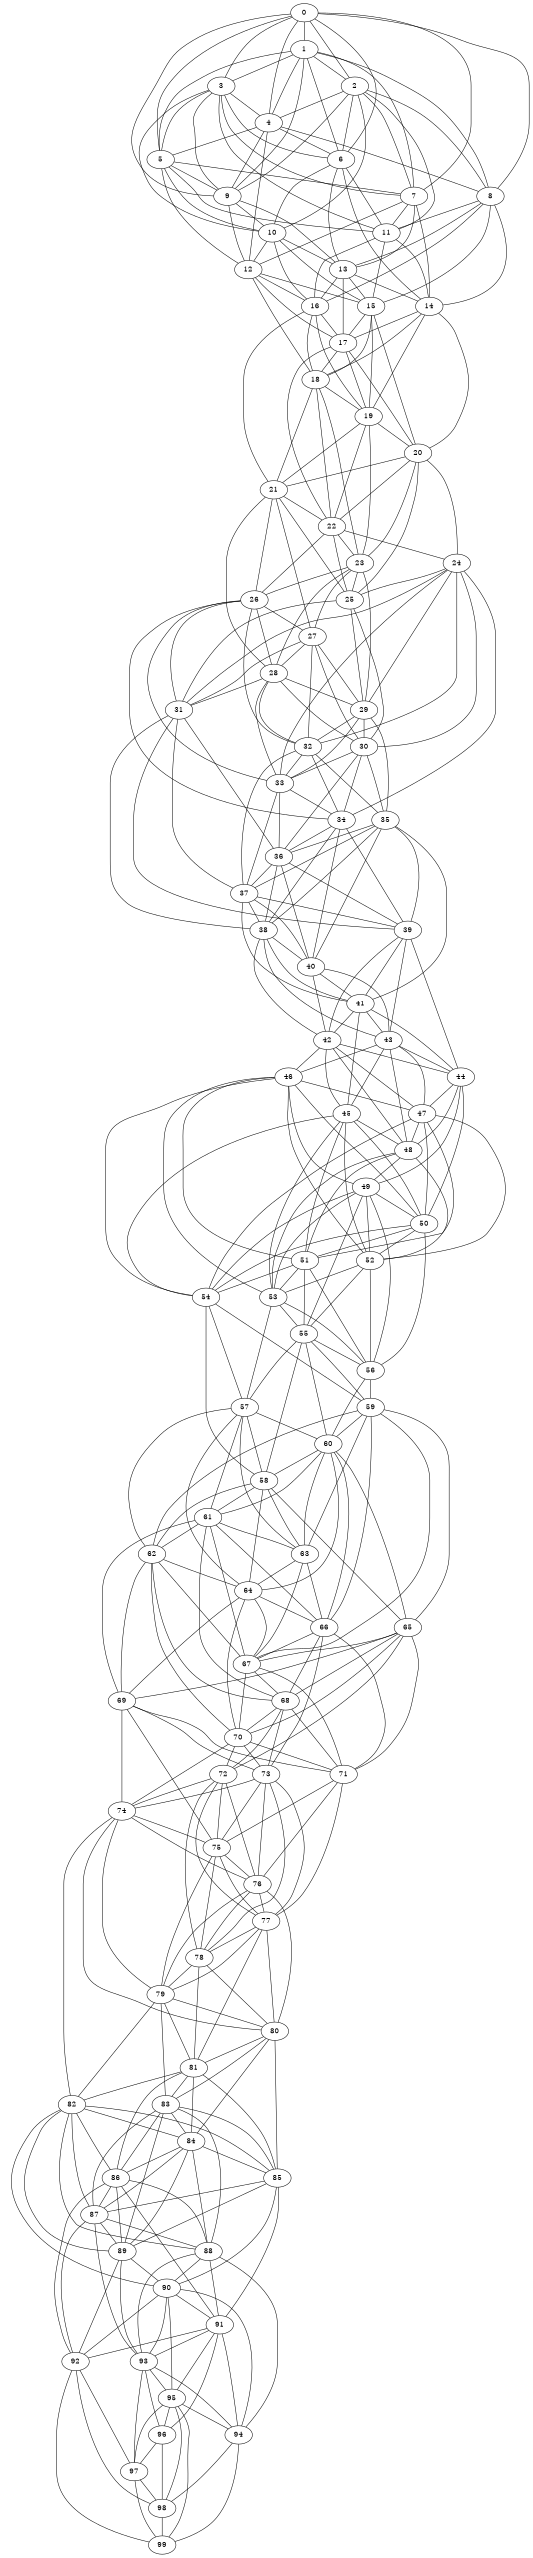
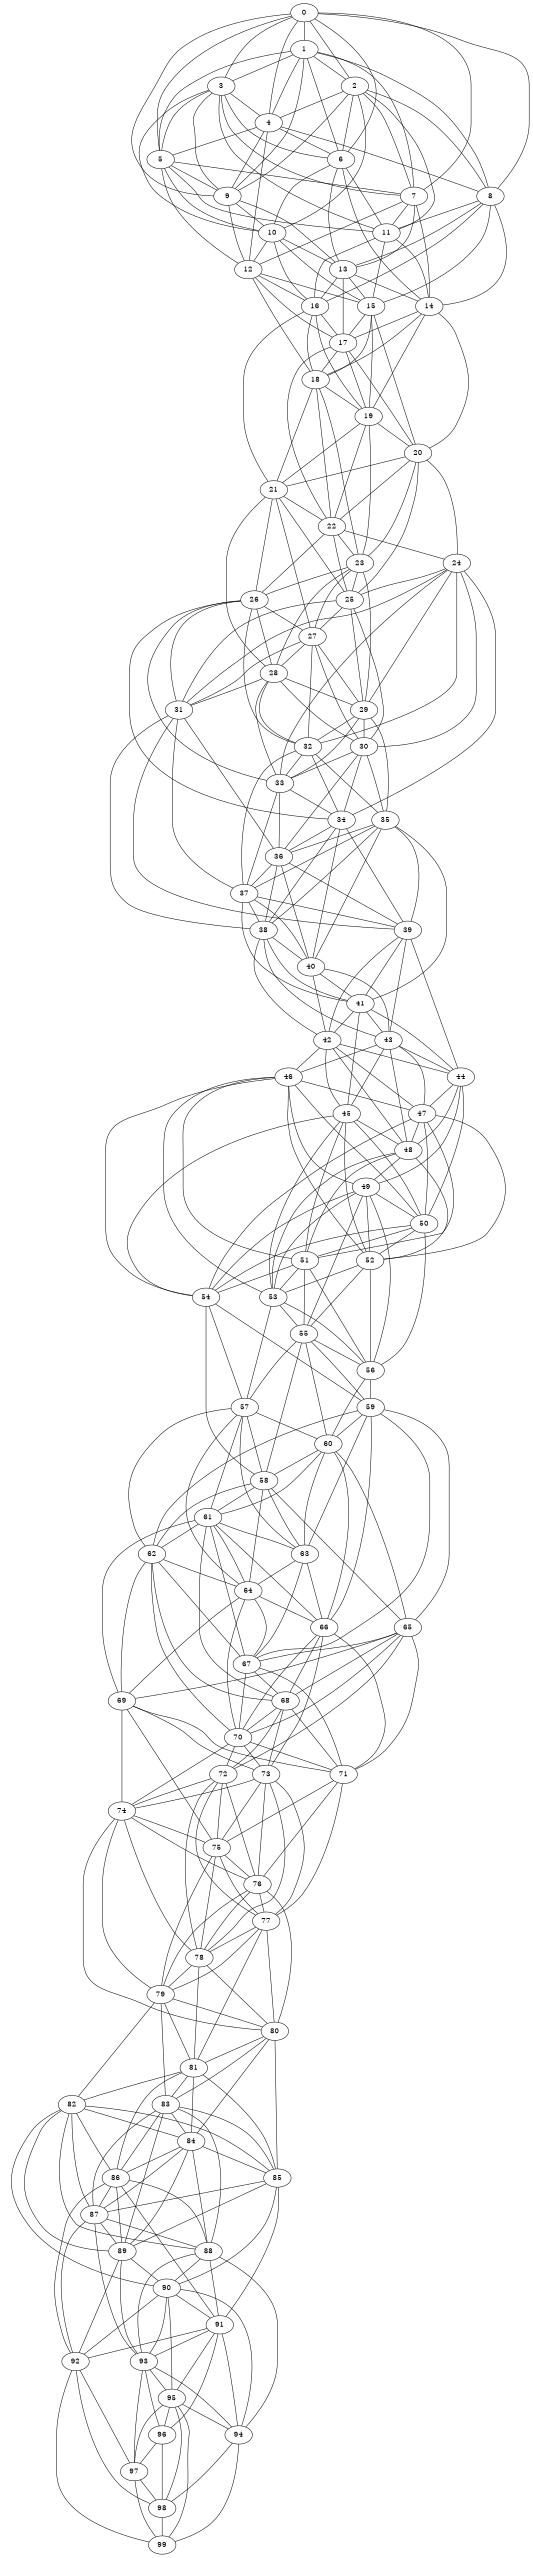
  strict graph {
    0
    1
    2
    3
    4
    5
    6
    7
    8
    9
    10
    11
    12
    13
    14
    15
    16
    17
    18
    19
    20
    21
    22
    23
    24
    25
    26
    27
    28
    29
    30
    31
    32
    33
    34
    35
    36
    37
    38
    39
    40
    41
    42
    43
    44
    45
    46
    47
    48
    49
    50
    51
    52
    53
    54
    55
    56
    57
    58
    59
    60
    61
    62
    63
    64
    65
    66
    67
    68
    69
    70
    71
    72
    73
    74
    75
    76
    77
    78
    79
    80
    81
    82
    83
    84
    85
    86
    87
    88
    89
    90
    91
    92
    93
    94
    95
    96
    97
    98
    99
    0 -- 1
    0 -- 2
    0 -- 3
    0 -- 4
    0 -- 5
    0 -- 6
    0 -- 7
    0 -- 8
    0 -- 9
    1 -- 2
    1 -- 3
    1 -- 4
    1 -- 5
    1 -- 6
    1 -- 7
    1 -- 8
    1 -- 9
    2 -- 4
    2 -- 6
    2 -- 7
    2 -- 8
    2 -- 9
    2 -- 10
    2 -- 11
    3 -- 4
    3 -- 5
    3 -- 6
    3 -- 7
    3 -- 9
    3 -- 10
    3 -- 11
    4 -- 5
    4 -- 6
    4 -- 8
    4 -- 9
    4 -- 12
    5 -- 7
    5 -- 9
    5 -- 10
    5 -- 11
    5 -- 12
    6 -- 10
    6 -- 11
    6 -- 13
    6 -- 14
    7 -- 11
    7 -- 12
    7 -- 13
    7 -- 14
    8 -- 11
    8 -- 13
    8 -- 14
    8 -- 15
    8 -- 16
    9 -- 10
    9 -- 12
    9 -- 13
    10 -- 12
    10 -- 13
    10 -- 15
    10 -- 16
    11 -- 14
    11 -- 15
    11 -- 16
    12 -- 15
    12 -- 16
    12 -- 17
    12 -- 18
    13 -- 14
    13 -- 15
    13 -- 16
    13 -- 17
    14 -- 17
    14 -- 18
    14 -- 19
    14 -- 20
    15 -- 17
    15 -- 18
    15 -- 19
    15 -- 20
    16 -- 17
    16 -- 18
    16 -- 19
    16 -- 21
    17 -- 18
    17 -- 19
    17 -- 20
    17 -- 22
    18 -- 19
    18 -- 21
    18 -- 22
    18 -- 23
    19 -- 20
    19 -- 21
    19 -- 22
    19 -- 23
    20 -- 21
    20 -- 22
    20 -- 23
    20 -- 24
    20 -- 25
    21 -- 22
    21 -- 25
    21 -- 26
    21 -- 27
    21 -- 28
    22 -- 23
    22 -- 24
    22 -- 25
    22 -- 26
    23 -- 25
    23 -- 26
    23 -- 27
    23 -- 28
    23 -- 29
    24 -- 25
    24 -- 29
    24 -- 30
    24 -- 31
    24 -- 32
    24 -- 33
    24 -- 34
+   25 -- 27
    25 -- 29
    25 -- 30
    25 -- 31
    26 -- 27
    26 -- 28
    26 -- 31
    26 -- 32
    26 -- 33
    26 -- 34
    27 -- 28
    27 -- 29
    27 -- 30
    27 -- 31
    27 -- 32
    28 -- 29
    28 -- 30
    28 -- 31
    28 -- 32
    28 -- 33
    29 -- 30
    29 -- 32
    29 -- 33
    29 -- 35
    30 -- 33
    30 -- 34
    30 -- 35
    30 -- 36
    31 -- 36
    31 -- 37
    31 -- 38
    31 -- 39
    32 -- 33
    32 -- 34
    32 -- 35
    32 -- 37
    33 -- 34
    33 -- 36
    33 -- 37
    34 -- 36
    34 -- 38
    34 -- 39
    34 -- 40
    35 -- 36
    35 -- 37
    35 -- 38
    35 -- 39
    35 -- 40
    35 -- 41
    36 -- 37
    36 -- 38
    36 -- 39
    36 -- 40
    37 -- 38
    37 -- 39
    37 -- 40
    37 -- 41
    38 -- 40
    38 -- 41
    38 -- 42
    38 -- 43
    39 -- 41
    39 -- 42
    39 -- 43
    39 -- 44
    40 -- 41
    40 -- 42
    40 -- 43
    41 -- 42
    41 -- 43
    41 -- 44
    41 -- 45
    42 -- 44
    42 -- 45
    42 -- 46
    42 -- 47
    42 -- 48
    43 -- 44
    43 -- 45
    43 -- 46
    43 -- 47
    43 -- 48
    44 -- 47
    44 -- 48
    44 -- 49
    44 -- 50
    45 -- 48
    45 -- 50
    45 -- 51
    45 -- 52
    45 -- 53
    45 -- 54
    46 -- 47
    46 -- 49
    46 -- 50
    46 -- 51
    46 -- 52
    46 -- 53
    46 -- 54
    47 -- 48
    47 -- 50
    47 -- 51
    47 -- 52
    47 -- 54
    48 -- 49
    48 -- 51
    48 -- 52
    48 -- 53
    49 -- 50
    49 -- 52
    49 -- 53
    49 -- 54
    49 -- 55
    49 -- 56
    50 -- 51
    50 -- 52
    50 -- 54
    50 -- 56
    51 -- 53
    51 -- 54
    51 -- 55
    51 -- 56
    52 -- 53
    52 -- 55
    52 -- 56
    53 -- 55
    53 -- 56
    53 -- 57
    54 -- 57
    54 -- 58
    54 -- 59
    55 -- 56
    55 -- 57
    55 -- 58
    55 -- 59
    55 -- 60
    56 -- 59
    56 -- 60
    57 -- 58
    57 -- 60
    57 -- 61
    57 -- 62
    57 -- 63
    57 -- 64
    58 -- 61
    58 -- 62
    58 -- 63
    58 -- 64
    58 -- 65
    59 -- 60
    59 -- 62
    59 -- 63
    59 -- 65
    59 -- 66
    59 -- 67
    60 -- 58
    60 -- 61
    60 -- 63
-   60 -- 64
+   61 -- 64
    60 -- 65
    60 -- 66
    61 -- 62
    61 -- 63
    61 -- 66
    61 -- 67
    61 -- 68
    61 -- 69
    62 -- 64
    62 -- 67
    62 -- 68
    62 -- 69
    62 -- 70
    63 -- 64
    63 -- 66
    63 -- 67
    64 -- 66
    64 -- 67
    64 -- 69
    64 -- 70
    65 -- 67
    65 -- 68
    65 -- 69
    65 -- 70
    65 -- 71
    65 -- 72
-   66 -- 67
+   66 -- 70
    66 -- 68
    66 -- 71
    66 -- 73
    67 -- 68
    67 -- 70
    67 -- 71
    68 -- 70
    68 -- 71
    68 -- 72
    68 -- 73
    69 -- 71
    69 -- 73
    69 -- 74
    69 -- 75
    70 -- 71
    70 -- 72
    70 -- 73
    70 -- 74
    71 -- 75
    71 -- 76
    71 -- 77
    72 -- 74
    72 -- 75
    72 -- 76
    72 -- 77
    72 -- 78
    73 -- 74
    73 -- 75
    73 -- 76
    73 -- 77
    73 -- 78
    74 -- 75
    74 -- 76
-   74 -- 82
+   74 -- 78
    74 -- 79
    74 -- 80
    75 -- 76
    75 -- 77
    75 -- 78
    75 -- 79
    76 -- 77
    76 -- 78
    76 -- 79
    76 -- 80
    77 -- 78
    77 -- 79
    77 -- 80
    77 -- 81
    78 -- 79
    78 -- 80
    78 -- 81
    79 -- 80
    79 -- 81
    79 -- 82
    79 -- 83
    80 -- 81
    80 -- 83
    80 -- 84
    80 -- 85
    81 -- 82
    81 -- 83
    81 -- 84
    81 -- 85
    81 -- 86
    82 -- 84
    82 -- 85
    82 -- 86
    82 -- 87
    82 -- 88
    82 -- 89
    82 -- 90
    83 -- 84
    83 -- 85
    83 -- 86
    83 -- 87
    83 -- 88
    83 -- 89
    84 -- 85
    84 -- 86
    84 -- 87
    84 -- 88
    84 -- 89
    85 -- 87
    85 -- 89
    85 -- 90
    85 -- 91
    86 -- 87
    86 -- 88
    86 -- 89
    86 -- 91
    86 -- 92
    87 -- 88
    87 -- 89
    87 -- 92
    87 -- 93
    88 -- 90
    88 -- 91
    88 -- 93
    88 -- 94
    89 -- 90
    89 -- 92
    89 -- 93
    90 -- 91
    90 -- 92
    90 -- 93
    90 -- 94
    90 -- 95
    91 -- 92
    91 -- 93
    91 -- 94
    91 -- 95
    91 -- 96
    92 -- 97
    92 -- 98
    92 -- 99
    93 -- 94
    93 -- 95
    93 -- 96
    93 -- 97
    94 -- 98
    94 -- 99
    95 -- 94
    95 -- 96
    95 -- 97
    95 -- 98
    95 -- 99
    96 -- 97
    96 -- 98
    97 -- 98
    97 -- 99
    98 -- 99
  }
